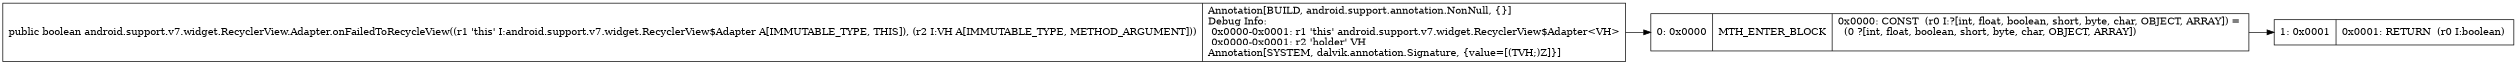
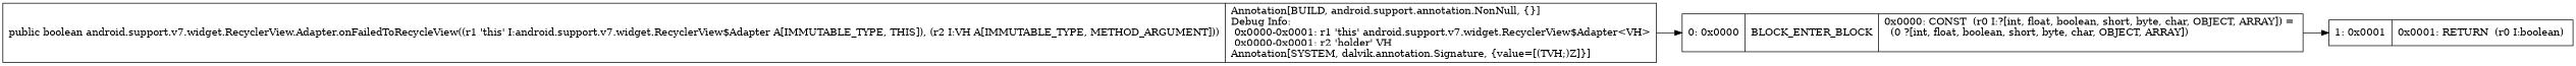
  digraph {
    rankdir=LR
    node [shape=record]
-   n1 [label="{0\:\ 0x0000|MTH_ENTER_BLOCK\l|0x0000: CONST  (r0 I:?[int, float, boolean, short, byte, char, OBJECT, ARRAY]) = \l  (0 ?[int, float, boolean, short, byte, char, OBJECT, ARRAY])\l \l}"]
+   n1 [label="{0\:\ 0x0000|BLOCK_ENTER_BLOCK\l|0x0000: CONST  (r0 I:?[int, float, boolean, short, byte, char, OBJECT, ARRAY]) = \l  (0 ?[int, float, boolean, short, byte, char, OBJECT, ARRAY])\l \l}"]
    n2 [label="{1\:\ 0x0001|0x0001: RETURN  (r0 I:boolean) \l}"]
    n3 [label="{public boolean android.support.v7.widget.RecyclerView.Adapter.onFailedToRecycleView((r1 'this' I:android.support.v7.widget.RecyclerView$Adapter A[IMMUTABLE_TYPE, THIS]), (r2 I:VH A[IMMUTABLE_TYPE, METHOD_ARGUMENT]))  | Annotation[BUILD, android.support.annotation.NonNull, \{\}]\lDebug Info:\l  0x0000\-0x0001: r1 'this' android.support.v7.widget.RecyclerView$Adapter\<VH\>\l  0x0000\-0x0001: r2 'holder' VH\lAnnotation[SYSTEM, dalvik.annotation.Signature, \{value=[(TVH;)Z]\}]\l}"]
    n1 -> n2
    n3 -> n1
  }
